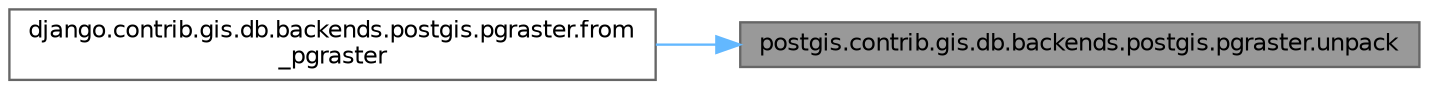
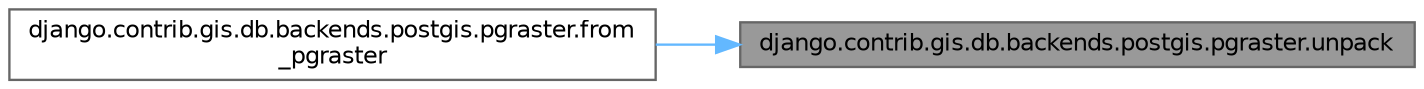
  digraph {
    rankdir=RL
    node [fontname=Helvetica fontsize=10 shape=box style=filled]
-   n1 [color=gray40 fillcolor=grey60 fontcolor=black height=0.2 label="postgis.contrib.gis.db.backends.postgis.pgraster.unpack" width=0.4]
+   n1 [color=gray40 fillcolor=grey60 fontcolor=black height=0.2 label="django.contrib.gis.db.backends.postgis.pgraster.unpack" width=0.4]
    n2 [color=grey40 fillcolor=white height=0.2 label="django.contrib.gis.db.backends.postgis.pgraster.from\l_pgraster" width=0.4]
    n1 -> n2 [color=steelblue1 dir=back fontname=Helvetica fontsize=10 labelfontname=Helvetica labelfontsize=10 style=solid]
  }
